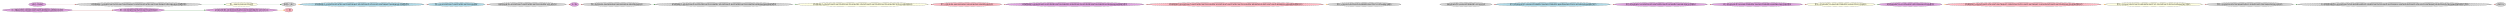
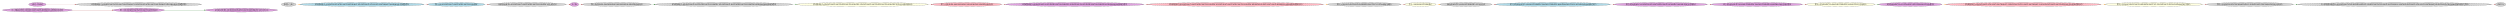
  digraph {
    fontname="Fira Sans"
    rankdir=LR
    node [fillcolor=lightgrey fontname="Fira Sans" style=filled]
    edge [arrowhead=normal color=brown fontname="Fira Sans"]
    "r13 := @parameter0: org.elasticsearch.search.aggregations.AggregationBuilder" [fillcolor=plum]
    "$r0 = new org.elasticsearch.action.search.SearchRequest" [fillcolor=plum]
    "specialinvoke $r0.<org.elasticsearch.action.search.SearchRequest: void <init>()>()" [fillcolor=plum]
-   "r1 = $r0" [fillcolor=lightpink]
    "$r2[0] = \"student\"" [fillcolor=plum]
    "virtualinvoke r1.<org.elasticsearch.action.search.SearchRequest: org.elasticsearch.action.search.SearchRequest indices(java.lang.String[])>($r2)"
-   "$r4 = newarray (java.lang.String)[1]" [fillcolor=lightyellow]
    "$r4[0] = \"_doc\""
    "virtualinvoke r1.<org.elasticsearch.action.search.SearchRequest: org.elasticsearch.action.search.SearchRequest types(java.lang.String[])>($r4)" [fillcolor=lightblue]
    "$r6 = new org.elasticsearch.search.builder.SearchSourceBuilder" [fillcolor=lightblue]
    "specialinvoke $r6.<org.elasticsearch.search.builder.SearchSourceBuilder: void <init>()>()"
    "r7 = $r6" [fillcolor=plum]
    "$r8 = staticinvoke <java.lang.Boolean: java.lang.Boolean valueOf(boolean)>(0)"
    "virtualinvoke r7.<org.elasticsearch.search.builder.SearchSourceBuilder: org.elasticsearch.search.builder.SearchSourceBuilder explain(java.lang.Boolean)>($r8)"
    "virtualinvoke r7.<org.elasticsearch.search.builder.SearchSourceBuilder: org.elasticsearch.search.builder.SearchSourceBuilder fetchSource(boolean)>(0)" [fillcolor=lightyellow]
    "$r11 = staticinvoke <java.lang.Boolean: java.lang.Boolean valueOf(boolean)>(0)" [fillcolor=lightpink]
    "virtualinvoke r7.<org.elasticsearch.search.builder.SearchSourceBuilder: org.elasticsearch.search.builder.SearchSourceBuilder version(java.lang.Boolean)>($r11)" [fillcolor=plum]
    "virtualinvoke r7.<org.elasticsearch.search.builder.SearchSourceBuilder: org.elasticsearch.search.builder.SearchSourceBuilder aggregation(org.elasticsearch.search.aggregations.AggregationBuilder)>(r13)" [fillcolor=lightpink]
    "$r16 = <com.pancm.elasticsearch.EsAggregationSearchTest: org.slf4j.Logger logger>"
+   "$r15 = new java.lang.StringBuilder" [fillcolor=lightyellow]
    "specialinvoke $r15.<java.lang.StringBuilder: void <init>()>()"
    "$r17 = virtualinvoke $r15.<java.lang.StringBuilder: java.lang.StringBuilder append(java.lang.String)>(\"\u67e5\u8be2\u7684\u8bed\u53e5:\")" [fillcolor=lightblue]
    "$r18 = virtualinvoke r7.<org.elasticsearch.search.builder.SearchSourceBuilder: java.lang.String toString()>()" [fillcolor=plum]
    "$r19 = virtualinvoke $r17.<java.lang.StringBuilder: java.lang.StringBuilder append(java.lang.String)>($r18)" [fillcolor=plum]
    "$r20 = virtualinvoke $r19.<java.lang.StringBuilder: java.lang.String toString()>()" [fillcolor=lightyellow]
    "interfaceinvoke $r16.<org.slf4j.Logger: void info(java.lang.String)>($r20)" [fillcolor=plum]
    "virtualinvoke r1.<org.elasticsearch.action.search.SearchRequest: org.elasticsearch.action.search.SearchRequest source(org.elasticsearch.search.builder.SearchSourceBuilder)>(r7)" [fillcolor=lightpink]
    "$r23 = <com.pancm.elasticsearch.EsAggregationSearchTest: org.elasticsearch.client.RestHighLevelClient client>" [fillcolor=lightyellow]
    "$r22 = <org.elasticsearch.client.RequestOptions: org.elasticsearch.client.RequestOptions DEFAULT>"
    "r24 = virtualinvoke $r23.<org.elasticsearch.client.RestHighLevelClient: org.elasticsearch.action.search.SearchResponse search(org.elasticsearch.action.search.SearchRequest,org.elasticsearch.client.RequestOptions)>(r1, $r22)"
    n31 [label="client r24"]
    "r13 := @parameter0: org.elasticsearch.search.aggregations.AggregationBuilder" -> "$r0 = new org.elasticsearch.action.search.SearchRequest" [arrowhead=diamond]
    "$r0 = new org.elasticsearch.action.search.SearchRequest" -> "specialinvoke $r0.<org.elasticsearch.action.search.SearchRequest: void <init>()>()" [arrowhead=vee color=darkgreen]
-   "specialinvoke $r0.<org.elasticsearch.action.search.SearchRequest: void <init>()>()" -> "r1 = $r0" [arrowhead=vee color=darkorange]
    "$r2[0] = \"student\"" -> "virtualinvoke r1.<org.elasticsearch.action.search.SearchRequest: org.elasticsearch.action.search.SearchRequest indices(java.lang.String[])>($r2)"
-   "virtualinvoke r1.<org.elasticsearch.action.search.SearchRequest: org.elasticsearch.action.search.SearchRequest indices(java.lang.String[])>($r2)" -> "$r4 = newarray (java.lang.String)[1]" [color=darkgreen]
-   "$r4 = newarray (java.lang.String)[1]" -> "$r4[0] = \"_doc\"" [arrowhead=diamond color=darkgreen]
    "$r4[0] = \"_doc\"" -> "virtualinvoke r1.<org.elasticsearch.action.search.SearchRequest: org.elasticsearch.action.search.SearchRequest types(java.lang.String[])>($r4)" [color=darkorange]
    "virtualinvoke r1.<org.elasticsearch.action.search.SearchRequest: org.elasticsearch.action.search.SearchRequest types(java.lang.String[])>($r4)" -> "$r6 = new org.elasticsearch.search.builder.SearchSourceBuilder" [arrowhead=vee]
    "$r6 = new org.elasticsearch.search.builder.SearchSourceBuilder" -> "specialinvoke $r6.<org.elasticsearch.search.builder.SearchSourceBuilder: void <init>()>()" [arrowhead=diamond]
    "specialinvoke $r6.<org.elasticsearch.search.builder.SearchSourceBuilder: void <init>()>()" -> "r7 = $r6" [arrowhead=diamond]
    "r7 = $r6" -> "$r8 = staticinvoke <java.lang.Boolean: java.lang.Boolean valueOf(boolean)>(0)" [arrowhead=diamond]
    "$r8 = staticinvoke <java.lang.Boolean: java.lang.Boolean valueOf(boolean)>(0)" -> "virtualinvoke r7.<org.elasticsearch.search.builder.SearchSourceBuilder: org.elasticsearch.search.builder.SearchSourceBuilder explain(java.lang.Boolean)>($r8)" [arrowhead=diamond color=darkgreen]
    "virtualinvoke r7.<org.elasticsearch.search.builder.SearchSourceBuilder: org.elasticsearch.search.builder.SearchSourceBuilder explain(java.lang.Boolean)>($r8)" -> "virtualinvoke r7.<org.elasticsearch.search.builder.SearchSourceBuilder: org.elasticsearch.search.builder.SearchSourceBuilder fetchSource(boolean)>(0)" [arrowhead=vee color=darkgreen]
    "virtualinvoke r7.<org.elasticsearch.search.builder.SearchSourceBuilder: org.elasticsearch.search.builder.SearchSourceBuilder fetchSource(boolean)>(0)" -> "$r11 = staticinvoke <java.lang.Boolean: java.lang.Boolean valueOf(boolean)>(0)"
    "$r11 = staticinvoke <java.lang.Boolean: java.lang.Boolean valueOf(boolean)>(0)" -> "virtualinvoke r7.<org.elasticsearch.search.builder.SearchSourceBuilder: org.elasticsearch.search.builder.SearchSourceBuilder version(java.lang.Boolean)>($r11)"
    "virtualinvoke r7.<org.elasticsearch.search.builder.SearchSourceBuilder: org.elasticsearch.search.builder.SearchSourceBuilder version(java.lang.Boolean)>($r11)" -> "virtualinvoke r7.<org.elasticsearch.search.builder.SearchSourceBuilder: org.elasticsearch.search.builder.SearchSourceBuilder aggregation(org.elasticsearch.search.aggregations.AggregationBuilder)>(r13)" [arrowhead=diamond]
    "virtualinvoke r7.<org.elasticsearch.search.builder.SearchSourceBuilder: org.elasticsearch.search.builder.SearchSourceBuilder aggregation(org.elasticsearch.search.aggregations.AggregationBuilder)>(r13)" -> "$r16 = <com.pancm.elasticsearch.EsAggregationSearchTest: org.slf4j.Logger logger>" [arrowhead=vee color=darkorange]
+   "$r16 = <com.pancm.elasticsearch.EsAggregationSearchTest: org.slf4j.Logger logger>" -> "$r15 = new java.lang.StringBuilder"
+   "$r15 = new java.lang.StringBuilder" -> "specialinvoke $r15.<java.lang.StringBuilder: void <init>()>()" [arrowhead=diamond color=darkorange]
    "specialinvoke $r15.<java.lang.StringBuilder: void <init>()>()" -> "$r17 = virtualinvoke $r15.<java.lang.StringBuilder: java.lang.StringBuilder append(java.lang.String)>(\"\u67e5\u8be2\u7684\u8bed\u53e5:\")" [arrowhead=diamond]
    "$r17 = virtualinvoke $r15.<java.lang.StringBuilder: java.lang.StringBuilder append(java.lang.String)>(\"\u67e5\u8be2\u7684\u8bed\u53e5:\")" -> "$r18 = virtualinvoke r7.<org.elasticsearch.search.builder.SearchSourceBuilder: java.lang.String toString()>()"
    "$r18 = virtualinvoke r7.<org.elasticsearch.search.builder.SearchSourceBuilder: java.lang.String toString()>()" -> "$r19 = virtualinvoke $r17.<java.lang.StringBuilder: java.lang.StringBuilder append(java.lang.String)>($r18)"
    "$r19 = virtualinvoke $r17.<java.lang.StringBuilder: java.lang.StringBuilder append(java.lang.String)>($r18)" -> "$r20 = virtualinvoke $r19.<java.lang.StringBuilder: java.lang.String toString()>()"
    "$r20 = virtualinvoke $r19.<java.lang.StringBuilder: java.lang.String toString()>()" -> "interfaceinvoke $r16.<org.slf4j.Logger: void info(java.lang.String)>($r20)" [color=darkgreen]
    "interfaceinvoke $r16.<org.slf4j.Logger: void info(java.lang.String)>($r20)" -> "virtualinvoke r1.<org.elasticsearch.action.search.SearchRequest: org.elasticsearch.action.search.SearchRequest source(org.elasticsearch.search.builder.SearchSourceBuilder)>(r7)" [arrowhead=vee color=darkorange]
    "virtualinvoke r1.<org.elasticsearch.action.search.SearchRequest: org.elasticsearch.action.search.SearchRequest source(org.elasticsearch.search.builder.SearchSourceBuilder)>(r7)" -> "$r23 = <com.pancm.elasticsearch.EsAggregationSearchTest: org.elasticsearch.client.RestHighLevelClient client>" [arrowhead=vee color=darkorange]
    "$r23 = <com.pancm.elasticsearch.EsAggregationSearchTest: org.elasticsearch.client.RestHighLevelClient client>" -> "$r22 = <org.elasticsearch.client.RequestOptions: org.elasticsearch.client.RequestOptions DEFAULT>" [arrowhead=vee]
    "$r22 = <org.elasticsearch.client.RequestOptions: org.elasticsearch.client.RequestOptions DEFAULT>" -> "r24 = virtualinvoke $r23.<org.elasticsearch.client.RestHighLevelClient: org.elasticsearch.action.search.SearchResponse search(org.elasticsearch.action.search.SearchRequest,org.elasticsearch.client.RequestOptions)>(r1, $r22)" [color=darkgreen]
    "r24 = virtualinvoke $r23.<org.elasticsearch.client.RestHighLevelClient: org.elasticsearch.action.search.SearchResponse search(org.elasticsearch.action.search.SearchRequest,org.elasticsearch.client.RequestOptions)>(r1, $r22)" -> n31 [arrowhead=vee]
  }
